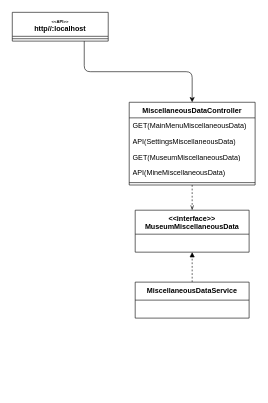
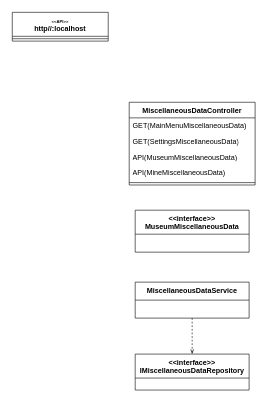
  <mxCell id="0" />
  <mxCell id="1" parent="0" />
- <mxCell id="2" style="edgeStyle=orthogonalEdgeStyle;orthogonalLoop=1;jettySize=auto;html=1;exitX=0.75;exitY=1;exitDx=0;exitDy=0;entryX=0.5;entryY=0;entryDx=0;entryDy=0;" parent="1" source="3" target="6" edge="1"><mxGeometry relative="1" as="geometry" /></mxCell>
  <mxCell id="3" value="&lt;font style=&quot;font-size: 7px;&quot;&gt;&amp;lt;&amp;lt;API&amp;gt;&amp;gt;&lt;/font&gt;&lt;br style=&quot;font-size: 6px;&quot;&gt;http//:localhost" style="swimlane;fontStyle=1;align=center;verticalAlign=top;childLayout=stackLayout;horizontal=1;startSize=40;horizontalStack=0;resizeParent=1;resizeParentMax=0;resizeLast=0;collapsible=1;marginBottom=0;whiteSpace=wrap;html=1;rounded=0;" parent="1" vertex="1"><mxGeometry x="20" y="20" width="160" height="48" as="geometry"><mxRectangle x="345" y="40" width="130" height="40" as="alternateBounds" /></mxGeometry></mxCell>
  <mxCell id="4" value="" style="line;strokeWidth=1;fillColor=none;align=left;verticalAlign=middle;spacingTop=-1;spacingLeft=3;spacingRight=3;rotatable=0;labelPosition=right;points=[];portConstraint=eastwest;strokeColor=inherit;rounded=0;" parent="3" vertex="1"><mxGeometry y="40" width="160" height="8" as="geometry" /></mxCell>
- <mxCell id="5" style="edgeStyle=orthogonalEdgeStyle;rounded=0;orthogonalLoop=1;jettySize=auto;html=1;entryX=0.5;entryY=0;entryDx=0;entryDy=0;dashed=1;endArrow=openThin;endFill=0;" parent="1" source="6" target="13" edge="1"><mxGeometry relative="1" as="geometry" /></mxCell>
  <mxCell id="6" value="MiscellaneousDataController" style="swimlane;fontStyle=1;align=center;verticalAlign=top;childLayout=stackLayout;horizontal=1;startSize=26;horizontalStack=0;resizeParent=1;resizeParentMax=0;resizeLast=0;collapsible=1;marginBottom=0;whiteSpace=wrap;html=1;rounded=0;shadow=0;" parent="1" vertex="1"><mxGeometry x="215" y="170" width="210" height="138" as="geometry"><mxRectangle x="530" y="140" width="190" height="30" as="alternateBounds" /></mxGeometry></mxCell>
  <mxCell id="7" value="GET(MainMenuMiscellaneousData)" style="text;strokeColor=none;fillColor=none;align=left;verticalAlign=top;spacingLeft=4;spacingRight=4;overflow=hidden;rotatable=0;points=[[0,0.5],[1,0.5]];portConstraint=eastwest;whiteSpace=wrap;html=1;" parent="6" vertex="1"><mxGeometry y="26" width="210" height="26" as="geometry" /></mxCell>
- <mxCell id="8" value="API(SettingsMiscellaneousData)" style="text;strokeColor=none;fillColor=none;align=left;verticalAlign=top;spacingLeft=4;spacingRight=4;overflow=hidden;rotatable=0;points=[[0,0.5],[1,0.5]];portConstraint=eastwest;whiteSpace=wrap;html=1;" parent="6" vertex="1"><mxGeometry y="52" width="210" height="26" as="geometry" /></mxCell>
- <mxCell id="9" value="GET(MuseumMiscellaneousData)" style="text;strokeColor=none;fillColor=none;align=left;verticalAlign=top;spacingLeft=4;spacingRight=4;overflow=hidden;rotatable=0;points=[[0,0.5],[1,0.5]];portConstraint=eastwest;whiteSpace=wrap;html=1;" parent="6" vertex="1"><mxGeometry y="78" width="210" height="26" as="geometry" /></mxCell>
+ <mxCell id="8" value="GET(SettingsMiscellaneousData)" style="text;strokeColor=none;fillColor=none;align=left;verticalAlign=top;spacingLeft=4;spacingRight=4;overflow=hidden;rotatable=0;points=[[0,0.5],[1,0.5]];portConstraint=eastwest;whiteSpace=wrap;html=1;" parent="6" vertex="1"><mxGeometry y="52" width="210" height="26" as="geometry" /></mxCell>
+ <mxCell id="9" value="API(MuseumMiscellaneousData)" style="text;strokeColor=none;fillColor=none;align=left;verticalAlign=top;spacingLeft=4;spacingRight=4;overflow=hidden;rotatable=0;points=[[0,0.5],[1,0.5]];portConstraint=eastwest;whiteSpace=wrap;html=1;" parent="6" vertex="1"><mxGeometry y="78" width="210" height="26" as="geometry" /></mxCell>
  <mxCell id="10" value="API(MineMiscellaneousData)" style="text;strokeColor=none;fillColor=none;align=left;verticalAlign=top;spacingLeft=4;spacingRight=4;overflow=hidden;rotatable=0;points=[[0,0.5],[1,0.5]];portConstraint=eastwest;whiteSpace=wrap;html=1;" parent="6" vertex="1"><mxGeometry y="104" width="210" height="26" as="geometry" /></mxCell>
  <mxCell id="11" value="" style="line;strokeWidth=1;fillColor=none;align=left;verticalAlign=middle;spacingTop=-1;spacingLeft=3;spacingRight=3;rotatable=0;labelPosition=right;points=[];portConstraint=eastwest;strokeColor=inherit;" parent="6" vertex="1"><mxGeometry y="130" width="210" height="8" as="geometry" /></mxCell>
+ <mxCell id="12" value="&amp;lt;&amp;lt;interface&amp;gt;&amp;gt;&lt;br&gt;IMiscellaneousDataRepository" style="swimlane;fontStyle=1;align=center;verticalAlign=top;childLayout=stackLayout;horizontal=1;startSize=40;horizontalStack=0;resizeParent=1;resizeParentMax=0;resizeLast=0;collapsible=1;marginBottom=0;whiteSpace=wrap;html=1;" parent="1" vertex="1"><mxGeometry x="225" y="590" width="190" height="60" as="geometry" /></mxCell>
  <mxCell id="13" value="&amp;lt;&amp;lt;interface&amp;gt;&amp;gt;&lt;br&gt;MuseumMiscellaneousData" style="swimlane;fontStyle=1;align=center;verticalAlign=top;childLayout=stackLayout;horizontal=1;startSize=40;horizontalStack=0;resizeParent=1;resizeParentMax=0;resizeLast=0;collapsible=1;marginBottom=0;whiteSpace=wrap;html=1;" parent="1" vertex="1"><mxGeometry x="225" y="350" width="190" height="70" as="geometry" /></mxCell>
- <mxCell id="15" style="edgeStyle=orthogonalEdgeStyle;rounded=0;orthogonalLoop=1;jettySize=auto;html=1;exitX=0.5;exitY=0;exitDx=0;exitDy=0;entryX=0.5;entryY=1;entryDx=0;entryDy=0;dashed=1;endArrow=block;endFill=1;" parent="1" source="16" target="13" edge="1"><mxGeometry relative="1" as="geometry" /></mxCell>
+ <mxCell id="14" style="edgeStyle=orthogonalEdgeStyle;rounded=0;orthogonalLoop=1;jettySize=auto;html=1;exitX=0.5;exitY=1;exitDx=0;exitDy=0;entryX=0.5;entryY=0;entryDx=0;entryDy=0;dashed=1;endArrow=openThin;endFill=0;" parent="1" source="16" target="12" edge="1"><mxGeometry relative="1" as="geometry" /></mxCell>
  <mxCell id="16" value="MiscellaneousDataService" style="swimlane;fontStyle=1;align=center;verticalAlign=top;childLayout=stackLayout;horizontal=1;startSize=30;horizontalStack=0;resizeParent=1;resizeParentMax=0;resizeLast=0;collapsible=1;marginBottom=0;whiteSpace=wrap;html=1;" parent="1" vertex="1"><mxGeometry x="225" y="470" width="190" height="60" as="geometry" /></mxCell>
